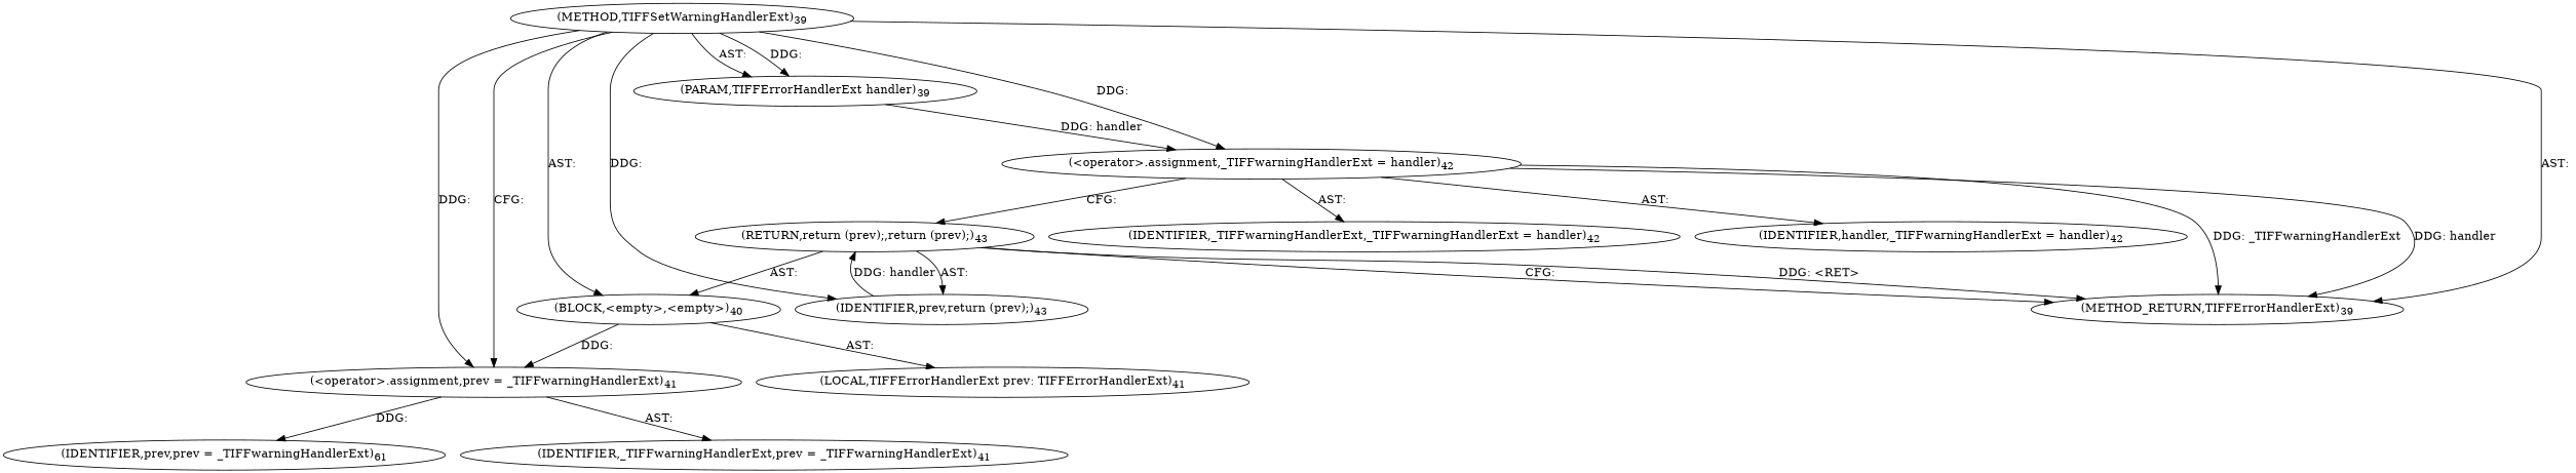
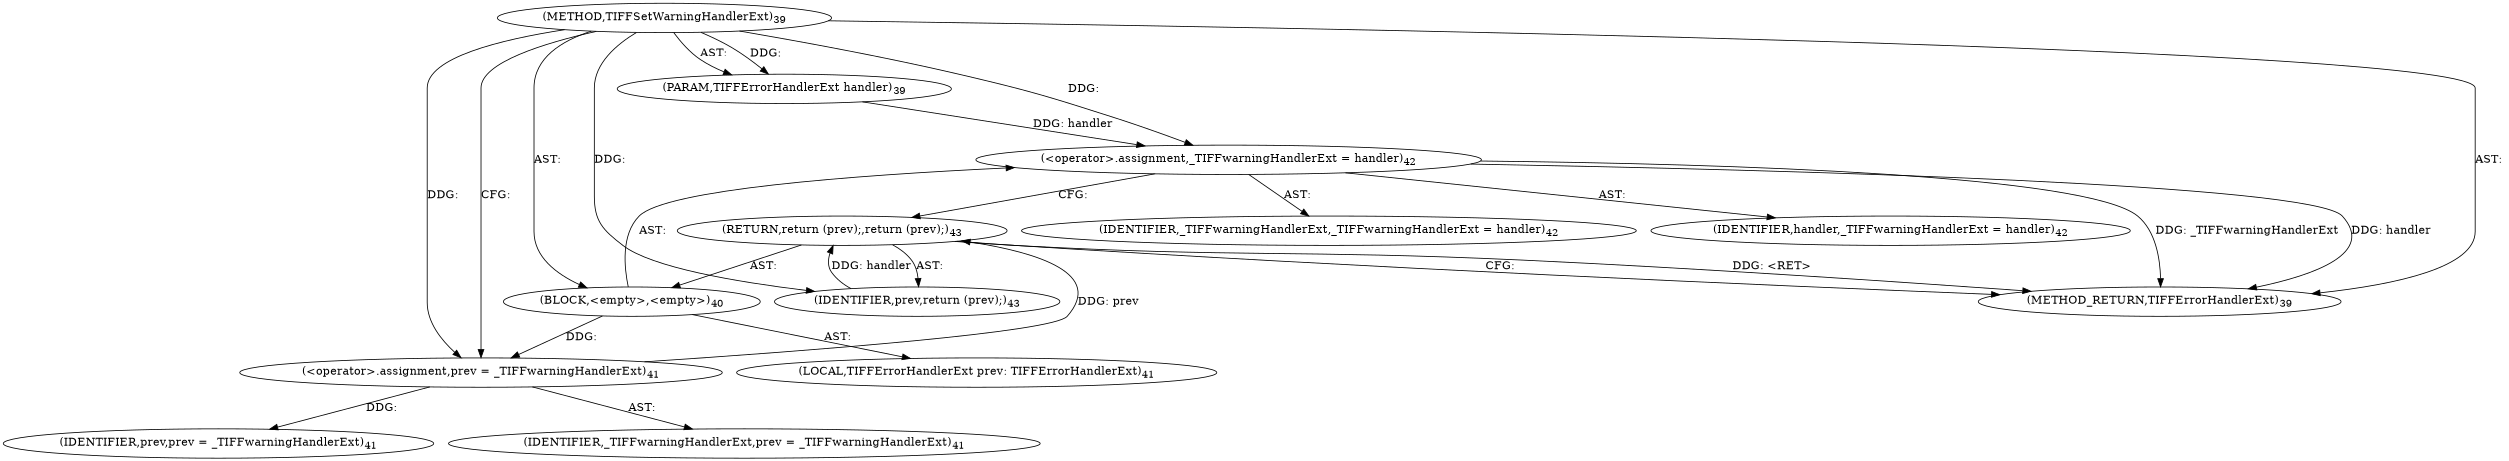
  digraph {
    n1 [label=<(METHOD,TIFFSetWarningHandlerExt)<SUB>39</SUB>>]
    n2 [label=<(PARAM,TIFFErrorHandlerExt handler)<SUB>39</SUB>>]
    n3 [label=<(BLOCK,&lt;empty&gt;,&lt;empty&gt;)<SUB>40</SUB>>]
    n4 [label=<(&lt;operator&gt;.assignment,prev = _TIFFwarningHandlerExt)<SUB>41</SUB>>]
    n5 [label=<(&lt;operator&gt;.assignment,_TIFFwarningHandlerExt = handler)<SUB>42</SUB>>]
    n6 [label=<(IDENTIFIER,prev,return (prev);)<SUB>43</SUB>>]
    n7 [label=<(METHOD_RETURN,TIFFErrorHandlerExt)<SUB>39</SUB>>]
    n8 [label=<(LOCAL,TIFFErrorHandlerExt prev: TIFFErrorHandlerExt)<SUB>41</SUB>>]
    n9 [label=<(RETURN,return (prev);,return (prev);)<SUB>43</SUB>>]
-   n10 [label=<(IDENTIFIER,prev,prev = _TIFFwarningHandlerExt)<SUB>61</SUB>>]
+   n10 [label=<(IDENTIFIER,prev,prev = _TIFFwarningHandlerExt)<SUB>41</SUB>>]
    n11 [label=<(IDENTIFIER,_TIFFwarningHandlerExt,prev = _TIFFwarningHandlerExt)<SUB>41</SUB>>]
    n12 [label=<(IDENTIFIER,_TIFFwarningHandlerExt,_TIFFwarningHandlerExt = handler)<SUB>42</SUB>>]
    n13 [label=<(IDENTIFIER,handler,_TIFFwarningHandlerExt = handler)<SUB>42</SUB>>]
    n1 -> n2 [label="AST: "]
    n1 -> n2 [label="DDG: "]
    n1 -> n3 [label="AST: "]
    n1 -> n4 [label="CFG: "]
    n1 -> n4 [label="DDG: "]
    n1 -> n5 [label="DDG: "]
    n1 -> n6 [label="DDG: "]
    n1 -> n7 [label="AST: "]
    n2 -> n5 [label="DDG: handler"]
    n3 -> n4 [label="DDG: "]
+   n3 -> n5 [label="AST: "]
    n3 -> n8 [label="AST: "]
+   n4 -> n9 [label="DDG: prev"]
    n4 -> n10 [label="DDG: "]
    n4 -> n11 [label="AST: "]
    n5 -> n7 [label="DDG: _TIFFwarningHandlerExt"]
    n5 -> n7 [label="DDG: handler"]
    n5 -> n9 [label="CFG: "]
    n5 -> n12 [label="AST: "]
    n5 -> n13 [label="AST: "]
    n6 -> n9 [label="DDG: handler"]
    n9 -> n3 [label="AST: "]
    n9 -> n6 [label="AST: "]
    n9 -> n7 [label="CFG: "]
    n9 -> n7 [label="DDG: &lt;RET&gt;"]
  }
